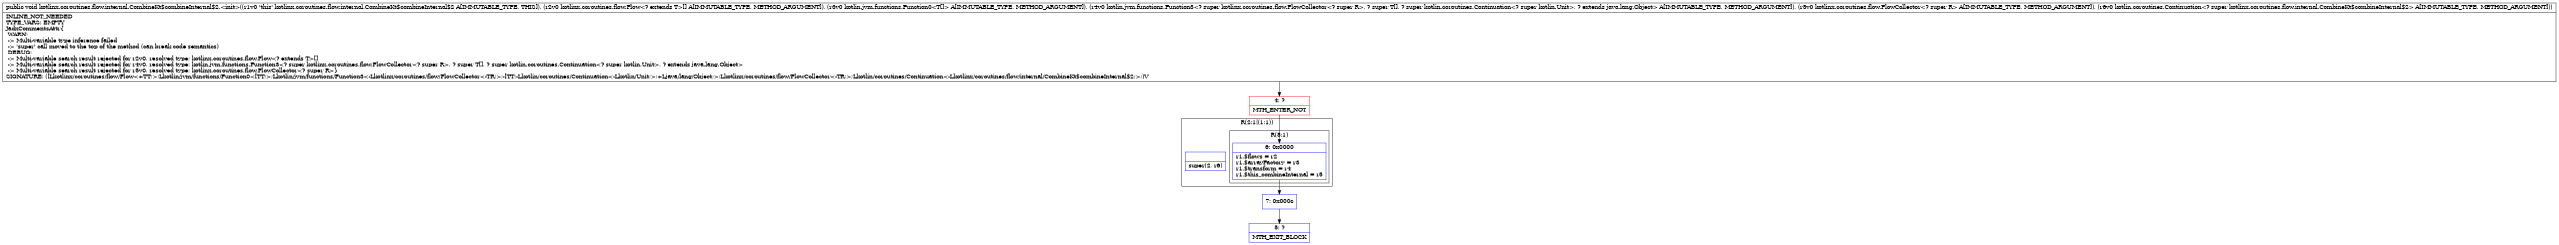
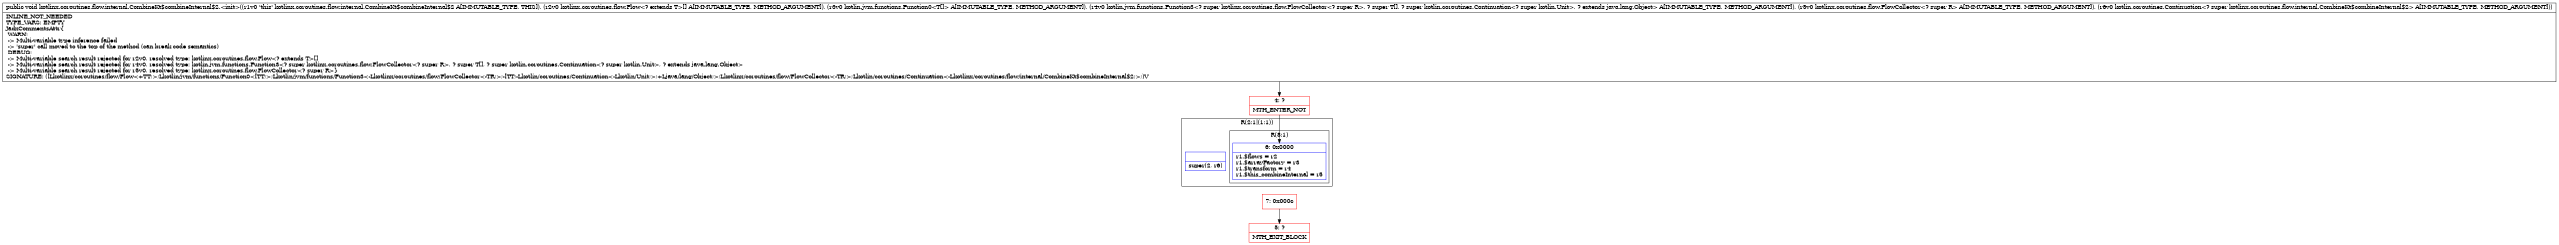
  digraph {
    node [color=red shape=record]
    n1 [color=blue label="{6\:\ 0x0000|r1.$flows = r2\lr1.$arrayFactory = r3\lr1.$transform = r4\lr1.$this_combineInternal = r5\l}"]
    n2 [color=blue label="{|super(2, r6)\l}"]
-   n3 [color=blue label="{7\:\ 0x000c}"]
-   n4 [color=blue label="{5\:\ ?|MTH_EXIT_BLOCK\l}"]
+   n3 [label="{7\:\ 0x000c}"]
+   n4 [label="{5\:\ ?|MTH_EXIT_BLOCK\l}"]
    n5 [label="{4\:\ ?|MTH_ENTER_NOT\l}"]
    n6 [label="{public void kotlinx.coroutines.flow.internal.CombineKt$combineInternal$2.\<init\>((r1v0 'this' kotlinx.coroutines.flow.internal.CombineKt$combineInternal$2 A[IMMUTABLE_TYPE, THIS]), (r2v0 kotlinx.coroutines.flow.Flow\<? extends T\>[] A[IMMUTABLE_TYPE, METHOD_ARGUMENT]), (r3v0 kotlin.jvm.functions.Function0\<T[]\> A[IMMUTABLE_TYPE, METHOD_ARGUMENT]), (r4v0 kotlin.jvm.functions.Function3\<? super kotlinx.coroutines.flow.FlowCollector\<? super R\>, ? super T[], ? super kotlin.coroutines.Continuation\<? super kotlin.Unit\>, ? extends java.lang.Object\> A[IMMUTABLE_TYPE, METHOD_ARGUMENT]), (r5v0 kotlinx.coroutines.flow.FlowCollector\<? super R\> A[IMMUTABLE_TYPE, METHOD_ARGUMENT]), (r6v0 kotlin.coroutines.Continuation\<? super kotlinx.coroutines.flow.internal.CombineKt$combineInternal$2\> A[IMMUTABLE_TYPE, METHOD_ARGUMENT]))  | INLINE_NOT_NEEDED\lTYPE_VARS: EMPTY\lJadxCommentsAttr\{\l WARN: \l \-\> Multi\-variable type inference failed\l \-\> 'super' call moved to the top of the method (can break code semantics)\l DEBUG: \l \-\> Multi\-variable search result rejected for r2v0, resolved type: kotlinx.coroutines.flow.Flow\<? extends T\>[]\l \-\> Multi\-variable search result rejected for r4v0, resolved type: kotlin.jvm.functions.Function3\<? super kotlinx.coroutines.flow.FlowCollector\<? super R\>, ? super T[], ? super kotlin.coroutines.Continuation\<? super kotlin.Unit\>, ? extends java.lang.Object\>\l \-\> Multi\-variable search result rejected for r5v0, resolved type: kotlinx.coroutines.flow.FlowCollector\<? super R\>\}\lSIGNATURE: ([Lkotlinx\/coroutines\/flow\/Flow\<+TT;\>;Lkotlin\/jvm\/functions\/Function0\<[TT;\>;Lkotlin\/jvm\/functions\/Function3\<\-Lkotlinx\/coroutines\/flow\/FlowCollector\<\-TR;\>;\-[TT;\-Lkotlin\/coroutines\/Continuation\<\-Lkotlin\/Unit;\>;+Ljava\/lang\/Object;\>;Lkotlinx\/coroutines\/flow\/FlowCollector\<\-TR;\>;Lkotlin\/coroutines\/Continuation\<\-Lkotlinx\/coroutines\/flow\/internal\/CombineKt$combineInternal$2;\>;)V\l}" color=""]
    subgraph cluster_1 {
      label="R(2:1|(1:1))"
      n2
      subgraph cluster_2 {
        label="R(8:1)"
        n1
      }
    }
-   n1 -> n3
    n3 -> n4
    n5 -> n1
    n6 -> n5
  }
